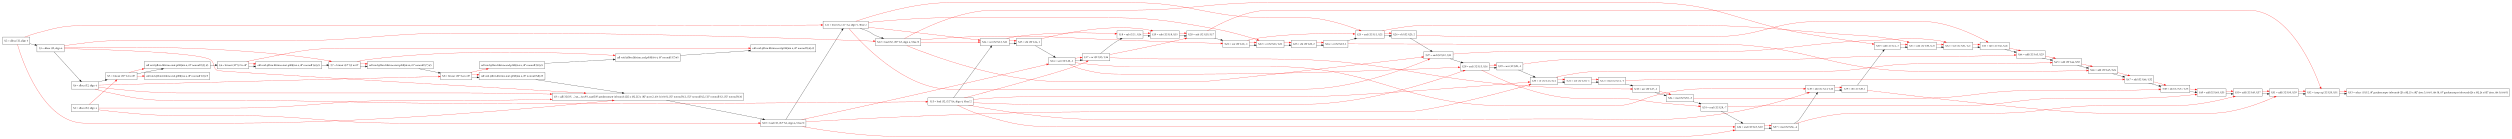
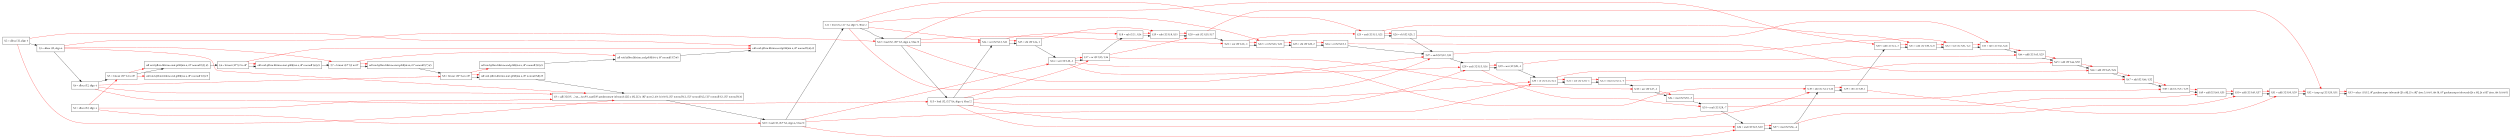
  digraph {
    fontname="EB Garamond"
    rankdir=LR
    node [fontname="EB Garamond" shape=record]
    edge [color=red fontname="EB Garamond"]
    n1 [label="  %1 = alloca i32, align 4"]
    n2 [label="  %5 = bitcast i32* %1 to i8*"]
    n3 [label="  %9 = call i32 (i8*, ...) @__isoc99_scanf(i8* getelementptr inbounds ([12 x i8], [12 x i8]* @.str.2, i64 0, i64 0), i32* nonnull %1, i32* nonnull %2, i32* nonnull %3, i32* nonnull %4)"]
    n4 [label="  %10 = load i32, i32* %1, align 4, !tbaa !2"]
    n5 [label="  %2 = alloca i32, align 4"]
    n6 [label="  %3 = alloca i32, align 4"]
    n7 [label="  %11 = load i32, i32* %2, align 4, !tbaa !2"]
    n8 [label="  call void @llvm.lifetime.start.p0i8(i64 4, i8* nonnull %5) #5"]
    n9 [label="  call void @llvm.lifetime.end.p0i8(i64 4, i8* nonnull %5) #5"]
    n10 [label="  %16 = xor i32 %10, -1"]
    n11 [label="%30 = or i32 %13, %11"]
    n12 [label="  %36 = and i32 %13, %10"]
    n13 [label="  %4 = alloca i32, align 4"]
    n14 [label="  %7 = bitcast i32* %3 to i8*"]
    n15 [label="  %12 = load i32, i32* %3, align 4, !tbaa !2"]
    n16 [label="  %6 = bitcast i32* %2 to i8*"]
    n17 [label="  call void @llvm.lifetime.start.p0i8(i64 4, i8* nonnull %6) #5"]
    n18 [label="  call void @llvm.lifetime.end.p0i8(i64 4, i8* nonnull %6) #5"]
    n19 [label="  %14 = xor i32 %12, %11"]
    n20 [label="  %22 = or i32 %11, %21"]
    n21 [label="  %25 = and i32 %11, %21"]
    n22 [label="  %27 = and i32 %12, %11"]
    n23 [label="  %8 = bitcast i32* %4 to i8*"]
    n24 [label="  %13 = load i32, i32* %4, align 4, !tbaa !2"]
    n25 [label="  call void @llvm.lifetime.start.p0i8(i64 4, i8* nonnull %7) #5"]
    n26 [label="  call void @llvm.lifetime.end.p0i8(i64 4, i8* nonnull %7) #5"]
    n27 [label="  %21 = xor i32 %12, -1"]
    n28 [label="  %40 = add i32 %12, 3"]
    n29 [label="  call void @llvm.lifetime.start.p0i8(i64 4, i8* nonnull %8) #5"]
    n30 [label="  call void @llvm.lifetime.end.p0i8(i64 4, i8* nonnull %8) #5"]
    n31 [label="  %17 = or i32 %13, %16"]
    n32 [label="  %28 = and i32 %13, %16"]
    n33 [label="  %38 = add i32 %13, %16"]
    n34 [label="  %31 = xor i32 %30, -1"]
    n35 [label="  %45 = add i32 %44, %30"]
    n36 [label="  %37 = mul i32 %36, -6"]
    n37 [label="  %15 = shl i32 %14, 1"]
    n38 [label="  %18 = sub i32 1, %14"]
    n39 [label="  %23 = shl i32 %22, 2"]
    n40 [label="  %26 = shl i32 %25, 2"]
    n41 [label="  %41 = add i32 %40, %25"]
    n42 [label="  %42 = sub i32 %41, %27"]
    n43 [label="  %20 = sub i32 %19, %17"]
    n44 [label="  %33 = xor i32 %17, -1"]
    n45 [label="  %29 = xor i32 %28, -1"]
    n46 [label="  %35 = mul i32 %28, -7"]
    n47 [label="  %39 = shl i32 %38, 1"]
    n48 [label="  %19 = sub i32 %18, %15"]
    n49 [label="  %52 = icmp eq i32 %20, %51"]
    n50 [label="  %34 = mul i32 %33, -3"]
    n51 [label="  %53 = select i1 %52, i8* getelementptr inbounds ([5 x i8], [5 x i8]* @str.3, i64 0, i64 0), i8* getelementptr inbounds ([4 x i8], [4 x i8]* @str, i64 0, i64 0)"]
    n52 [label="  %24 = or i32 %23, 1"]
    n53 [label="  %46 = add i32 %45, %24"]
    n54 [label="  %47 = add i32 %46, %32"]
    n55 [label="  %43 = sub i32 %42, %26"]
    n56 [label="  %44 = add i32 %43, %29"]
    n57 [label="  %49 = add i32 %48, %35"]
    n58 [label="  %32 = mul i32 %31, -5"]
    n59 [label="  %48 = add i32 %47, %34"]
    n60 [label="  %50 = add i32 %49, %37"]
    n61 [label="  %51 = add i32 %50, %39"]
    n1 -> n2
    n1 -> n3
    n1 -> n4
    n2 -> n8 [color=""]
    n2 -> n8
    n2 -> n9
    n3 -> n4 [color=""]
    n4 -> n7 [color=""]
    n4 -> n10
    n4 -> n11
    n4 -> n12
    n5 -> n3
    n5 -> n6 [color=""]
-   n5 -> n7
+   n5 -> n18
    n6 -> n3
    n6 -> n13 [color=""]
    n6 -> n14
    n6 -> n15
    n7 -> n15 [color=""]
    n7 -> n19
    n7 -> n20
    n7 -> n21
    n7 -> n22
    n8 -> n16 [color=""]
    n10 -> n31 [color=""]
    n10 -> n31
    n10 -> n32
    n10 -> n33
    n11 -> n34 [color=""]
    n11 -> n34
    n11 -> n35
    n12 -> n36 [color=""]
    n12 -> n36
    n13 -> n2 [color=""]
    n13 -> n3
    n13 -> n23
    n13 -> n24
    n14 -> n25 [color=""]
    n14 -> n25
    n14 -> n26
    n15 -> n19
    n15 -> n22
+   n15 -> n24 [color=""]
    n15 -> n27
    n15 -> n28
    n16 -> n17 [color=""]
    n16 -> n17
    n16 -> n18
    n17 -> n14 [color=""]
    n19 -> n37 [color=""]
    n19 -> n37
    n19 -> n38
    n20 -> n39 [color=""]
    n20 -> n39
    n21 -> n40 [color=""]
    n21 -> n40
    n21 -> n41
    n22 -> n32 [color=""]
    n22 -> n42
    n23 -> n29 [color=""]
    n23 -> n29
    n23 -> n30
    n24 -> n11
    n24 -> n12
    n24 -> n19 [color=""]
    n24 -> n31
    n24 -> n32
    n24 -> n33
    n25 -> n23 [color=""]
    n26 -> n18 [color=""]
    n27 -> n20 [color=""]
    n27 -> n20
    n27 -> n21
    n28 -> n41 [color=""]
    n28 -> n41
    n29 -> n3 [color=""]
    n30 -> n26 [color=""]
    n31 -> n38 [color=""]
    n31 -> n43
    n31 -> n44
    n32 -> n45 [color=""]
    n32 -> n45
    n32 -> n46
    n33 -> n47 [color=""]
    n33 -> n47
    n34 -> n58 [color=""]
    n34 -> n58
    n35 -> n53 [color=""]
    n35 -> n53
    n36 -> n33 [color=""]
    n36 -> n60
    n37 -> n10 [color=""]
    n37 -> n48
    n38 -> n48 [color=""]
    n38 -> n48
    n39 -> n52 [color=""]
    n39 -> n52
    n40 -> n22 [color=""]
    n40 -> n55
    n41 -> n42 [color=""]
    n41 -> n42
    n42 -> n55 [color=""]
    n42 -> n55
    n43 -> n27 [color=""]
    n43 -> n49
    n44 -> n50 [color=""]
    n44 -> n50
    n45 -> n11 [color=""]
    n45 -> n56
    n46 -> n12 [color=""]
    n46 -> n57
    n47 -> n28 [color=""]
    n47 -> n61
    n48 -> n43 [color=""]
    n48 -> n43
    n49 -> n51 [color=""]
    n49 -> n51
    n50 -> n46 [color=""]
    n50 -> n59
-   n52 -> n21 [color=""]
+   n52 -> n22 [color=""]
    n52 -> n53
    n53 -> n54 [color=""]
    n53 -> n54
    n54 -> n59 [color=""]
    n54 -> n59
    n55 -> n56 [color=""]
    n55 -> n56
    n56 -> n35 [color=""]
    n56 -> n35
    n57 -> n60 [color=""]
    n57 -> n60
    n58 -> n44 [color=""]
    n58 -> n54
    n59 -> n57 [color=""]
    n59 -> n57
    n60 -> n61 [color=""]
    n60 -> n61
    n61 -> n49 [color=""]
    n61 -> n49
  }
